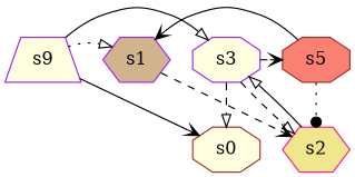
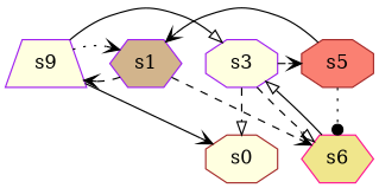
  digraph {
    node [color=purple fillcolor=lightyellow player=0 shape=octagon style=filled]
    edge [arrowhead=vee style=dashed]
    s0 [color=brown]
    s1 [fillcolor=tan player=1 shape=hexagon]
-   s2 [color=deeppink fillcolor=khaki shape=hexagon]
+   s2 [color=deeppink fillcolor=khaki shape=hexagon label=s6]
    n4 [label=s9 player=1 shape=trapezium]
    s3
    s5 [color=brown fillcolor=salmon player=1]
    s1 -> s2 [constraint="time % 2 == 0 && time % 5 == 4"]
+   s1 -> n4 [constraint="time == 4 || time == 5 || time == 17 || time == 20 || time == 26"]
    s2 -> s3 [arrowhead=onormal constraint="!(time % 5 == 3)" style=solid]
    n4 -> s0 [constraint="time % 4 == 0 || time % 3 == 1" style=solid]
-   n4 -> s1 [arrowhead=onormal constraint="time % 5 == 2 || time % 5 == 2" style=dotted]
+   n4 -> s1 [constraint="time % 5 == 2 || time % 5 == 2" style=dotted]
    n4 -> s3 [arrowhead=onormal constraint="!(time % 6 == 1)" style=solid]
    s3 -> s0 [arrowhead=onormal]
    s3 -> s2 [arrowhead=onormal constraint="!(time % 4 == 0)"]
    s3 -> s5 [constraint="!(time % 2 == 0)"]
    s5 -> s1 [constraint="!(time % 5 == 3)" style=solid]
    s5 -> s2 [arrowhead=dot style=dotted]
  }
